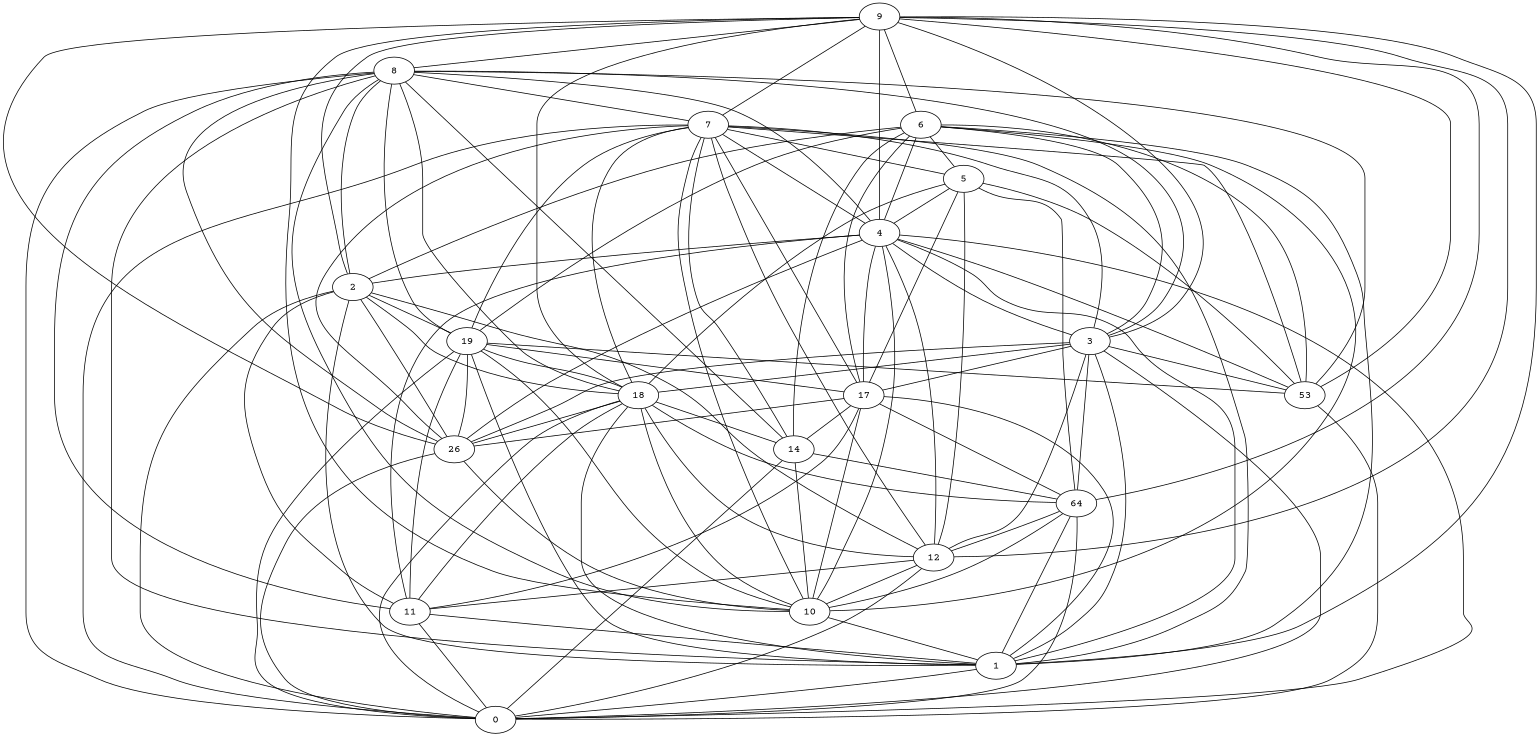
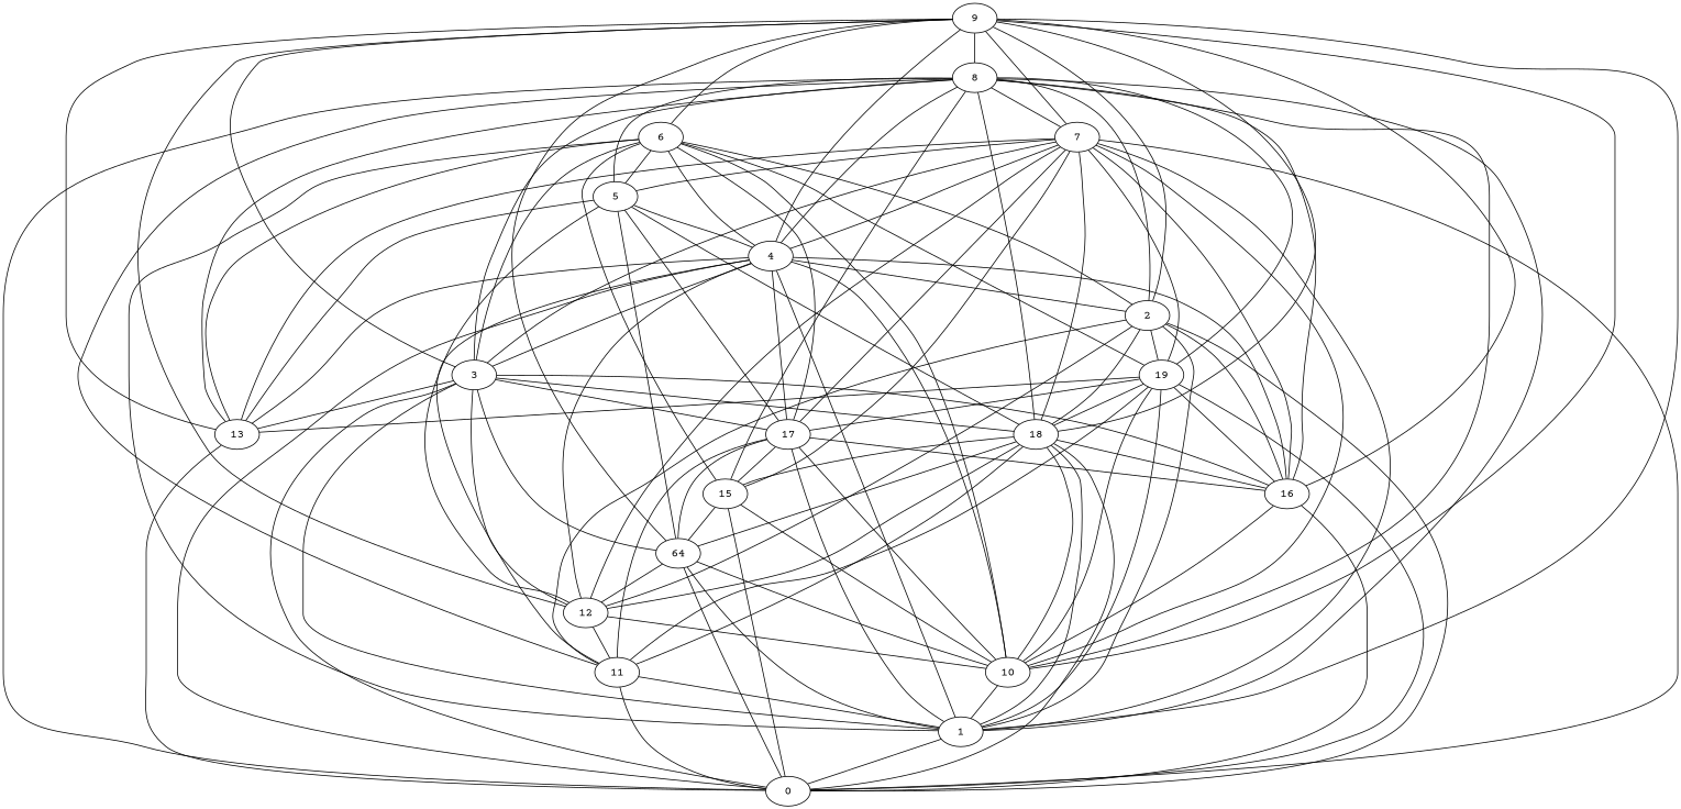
  digraph {
    fontname="Courier Prime"
    node [fontname="Courier Prime"]
    edge [color=black dir=none fontname="Courier Prime"]
    8
-   16 [label=26]
+   16
    19
    5
    1
    3
-   15 [label=14]
+   15
    7
-   13 [label=53]
+   13
    0
    4
    2
    18
    10
    11
    17
    12
    n18 [label=64]
    9
    6
    subgraph sub_1 {
      8
      16
      19
      5
      1
      3
      15
      7
      13
      0
      4
      2
      18
      10
      11
      17
      12
      n18
      9
      6
    }
    8 -> 16
    8 -> 19
+   8 -> 5
    8 -> 1
    8 -> 3
    8 -> 15
    8 -> 7
    8 -> 13
    8 -> 0
    8 -> 4
    8 -> 2
    8 -> 18
    8 -> 10
    8 -> 11
    16 -> 0
    16 -> 10
    19 -> 16
    19 -> 1
    19 -> 13
    19 -> 0
    19 -> 18
    19 -> 10
    19 -> 11
    19 -> 17
    5 -> 13
    5 -> 4
    5 -> 18
    5 -> 17
    5 -> 12
    5 -> n18
    1 -> 0
    3 -> 16
    3 -> 1
    3 -> 13
    3 -> 0
    3 -> 18
    3 -> 17
    3 -> 12
    3 -> n18
    15 -> 0
    15 -> 10
    15 -> n18
    7 -> 16
    7 -> 19
    7 -> 5
    7 -> 1
    7 -> 3
    7 -> 15
    7 -> 13
    7 -> 0
    7 -> 4
    7 -> 18
    7 -> 10
    7 -> 17
    7 -> 12
    13 -> 0
    4 -> 16
    4 -> 1
    4 -> 3
    4 -> 13
    4 -> 0
    4 -> 2
    4 -> 10
    4 -> 11
    4 -> 17
    4 -> 12
    2 -> 16
    2 -> 19
    2 -> 1
    2 -> 0
    2 -> 18
    2 -> 11
    2 -> 12
    18 -> 16
    18 -> 1
    18 -> 15
    18 -> 0
    18 -> 10
    18 -> 11
    18 -> 12
    18 -> n18
    10 -> 1
    11 -> 1
    11 -> 0
    17 -> 16
    17 -> 1
    17 -> 15
    17 -> 10
    17 -> 11
    17 -> n18
-   12 -> 0
    12 -> 10
    12 -> 11
    n18 -> 1
    n18 -> 0
    n18 -> 10
    n18 -> 12
    9 -> 8
    9 -> 16
    9 -> 1
    9 -> 3
    9 -> 7
    9 -> 13
    9 -> 4
    9 -> 2
    9 -> 18
    9 -> 10
    9 -> 12
    9 -> n18
    9 -> 6
    6 -> 19
    6 -> 5
    6 -> 1
    6 -> 3
    6 -> 15
    6 -> 13
    6 -> 4
    6 -> 2
    6 -> 10
    6 -> 17
  }
